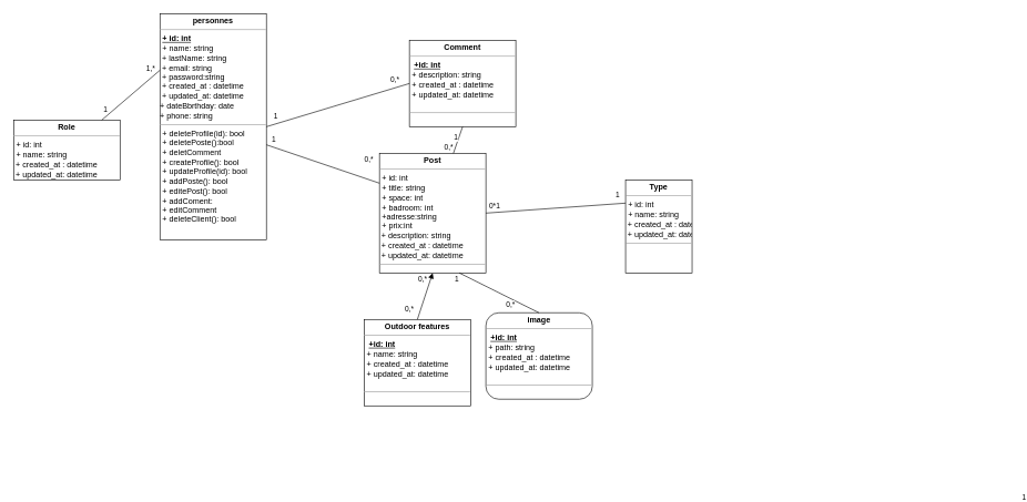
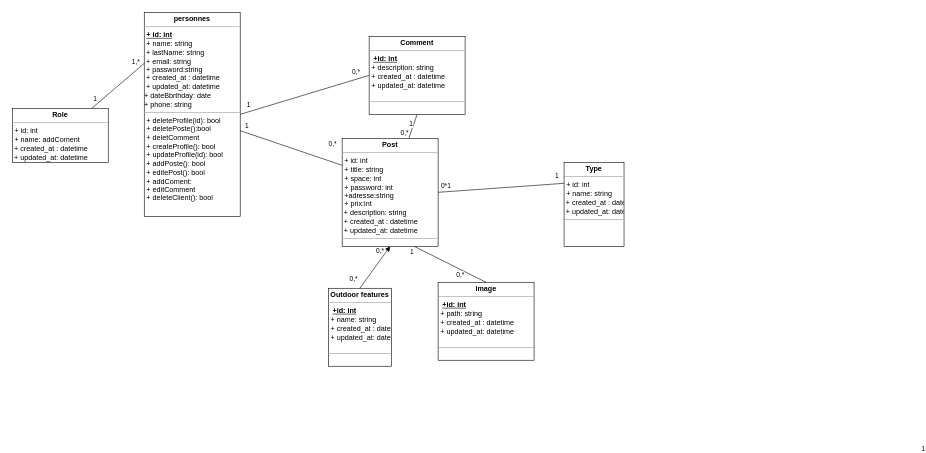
  <mxCell id="0" />
  <mxCell id="1" parent="0" />
- <mxCell id="2" value="&lt;p style=&quot;margin:0px;margin-top:4px;text-align:center;&quot;&gt;&lt;b&gt;Post&lt;/b&gt;&lt;/p&gt;&lt;hr size=&quot;1&quot;&gt;&lt;p style=&quot;margin:0px;margin-left:4px;&quot;&gt;+ id: int&amp;nbsp;&lt;/p&gt;&lt;p style=&quot;margin:0px;margin-left:4px;&quot;&gt;+ title: string&lt;/p&gt;&lt;p style=&quot;margin:0px;margin-left:4px;&quot;&gt;+ space: int&amp;nbsp;&lt;/p&gt;&lt;p style=&quot;margin:0px;margin-left:4px;&quot;&gt;+ badroom: int&amp;nbsp;&lt;/p&gt;&lt;p style=&quot;margin:0px;margin-left:4px;&quot;&gt;+adresse:string&lt;/p&gt;&lt;p style=&quot;margin:0px;margin-left:4px;&quot;&gt;+ prix:int&amp;nbsp;&lt;/p&gt;&amp;nbsp;+ description: string&lt;br&gt;&amp;nbsp;+ created_at : datetime&lt;br style=&quot;border-color: var(--border-color);&quot;&gt;&amp;nbsp;+ updated_at: datetime&lt;br&gt;&lt;hr size=&quot;1&quot;&gt;&lt;p style=&quot;margin:0px;margin-left:4px;&quot;&gt;&lt;br&gt;&lt;/p&gt;" style="verticalAlign=top;align=left;overflow=fill;fontSize=12;fontFamily=Helvetica;html=1;" parent="1" vertex="1"><mxGeometry x="570" y="230" width="160" height="180" as="geometry" /></mxCell>
+ <mxCell id="2" value="&lt;p style=&quot;margin:0px;margin-top:4px;text-align:center;&quot;&gt;&lt;b&gt;Post&lt;/b&gt;&lt;/p&gt;&lt;hr size=&quot;1&quot;&gt;&lt;p style=&quot;margin:0px;margin-left:4px;&quot;&gt;+ id: int&amp;nbsp;&lt;/p&gt;&lt;p style=&quot;margin:0px;margin-left:4px;&quot;&gt;+ title: string&lt;/p&gt;&lt;p style=&quot;margin:0px;margin-left:4px;&quot;&gt;+ space: int&amp;nbsp;&lt;/p&gt;&lt;p style=&quot;margin:0px;margin-left:4px;&quot;&gt;+ password: int&amp;nbsp;&lt;/p&gt;&lt;p style=&quot;margin:0px;margin-left:4px;&quot;&gt;+adresse:string&lt;/p&gt;&lt;p style=&quot;margin:0px;margin-left:4px;&quot;&gt;+ prix:int&amp;nbsp;&lt;/p&gt;&amp;nbsp;+ description: string&lt;br&gt;&amp;nbsp;+ created_at : datetime&lt;br style=&quot;border-color: var(--border-color);&quot;&gt;&amp;nbsp;+ updated_at: datetime&lt;br&gt;&lt;hr size=&quot;1&quot;&gt;&lt;p style=&quot;margin:0px;margin-left:4px;&quot;&gt;&lt;br&gt;&lt;/p&gt;" style="verticalAlign=top;align=left;overflow=fill;fontSize=12;fontFamily=Helvetica;html=1;" parent="1" vertex="1"><mxGeometry x="570" y="230" width="160" height="180" as="geometry" /></mxCell>
  <mxCell id="3" value="&lt;p style=&quot;margin:0px;margin-top:4px;text-align:center;&quot;&gt;&lt;b&gt;personnes&lt;/b&gt;&lt;/p&gt;&lt;hr size=&quot;1&quot;&gt;&lt;p style=&quot;margin:0px;margin-left:4px;&quot;&gt;&lt;u&gt;&lt;b&gt;+ id: int&lt;/b&gt;&lt;/u&gt;&lt;/p&gt;&lt;p style=&quot;margin:0px;margin-left:4px;&quot;&gt;+ name: string&lt;/p&gt;&amp;nbsp;+ lastName: string&lt;br&gt;&amp;nbsp;+ email: string&lt;br&gt;&amp;nbsp;+ password:string&amp;nbsp;&lt;br&gt;&amp;nbsp;+ created_at : datetime&lt;br&gt;&amp;nbsp;+ updated_at: datetime&lt;br&gt;+ dateBbrthday: date&lt;br style=&quot;border-color: var(--border-color);&quot;&gt;+ phone: string&lt;br&gt;&lt;hr size=&quot;1&quot;&gt;&lt;p style=&quot;margin:0px;margin-left:4px;&quot;&gt;+ deleteProfile(id): bool&lt;br&gt;&lt;/p&gt;&lt;p style=&quot;margin:0px;margin-left:4px;&quot;&gt;+ deletePoste():bool&lt;/p&gt;&lt;p style=&quot;margin:0px;margin-left:4px;&quot;&gt;+ deletComment&lt;br&gt;&lt;/p&gt;&lt;p style=&quot;border-color: var(--border-color); margin: 0px 0px 0px 4px;&quot;&gt;+ createProfile(): bool&lt;/p&gt;&lt;p style=&quot;border-color: var(--border-color); margin: 0px 0px 0px 4px;&quot;&gt;+ updateProfile(id): bool&lt;/p&gt;&lt;p style=&quot;border-color: var(--border-color); margin: 0px 0px 0px 4px;&quot;&gt;+ addPoste(): bool&lt;/p&gt;&lt;p style=&quot;border-color: var(--border-color); margin: 0px 0px 0px 4px;&quot;&gt;+ editePost(): bool&lt;/p&gt;&lt;p style=&quot;border-color: var(--border-color); margin: 0px 0px 0px 4px;&quot;&gt;+ addComent:&lt;/p&gt;&lt;p style=&quot;border-color: var(--border-color); margin: 0px 0px 0px 4px;&quot;&gt;+ editComment&lt;/p&gt;&lt;p style=&quot;border-color: var(--border-color); margin: 0px 0px 0px 4px;&quot;&gt;+ deleteClient(): bool&lt;br&gt;&lt;/p&gt;" style="verticalAlign=top;align=left;overflow=fill;fontSize=12;fontFamily=Helvetica;html=1;" parent="1" vertex="1"><mxGeometry x="240" y="20" width="160" height="340" as="geometry" /></mxCell>
  <mxCell id="4" value="&lt;p style=&quot;margin:0px;margin-top:4px;text-align:center;&quot;&gt;&lt;b&gt;Comment&lt;/b&gt;&lt;/p&gt;&lt;hr size=&quot;1&quot;&gt;&lt;p style=&quot;margin:0px;margin-left:4px;&quot;&gt;&amp;nbsp;&lt;b&gt;&lt;u&gt;+id: int&lt;/u&gt;&lt;/b&gt;&lt;/p&gt;&lt;p style=&quot;margin:0px;margin-left:4px;&quot;&gt;+ description: string&lt;/p&gt;&lt;p style=&quot;margin:0px;margin-left:4px;&quot;&gt;&lt;span style=&quot;background-color: initial;&quot;&gt;+ created_at : datetime&lt;/span&gt;&lt;/p&gt;&lt;p style=&quot;margin:0px;margin-left:4px;&quot;&gt;+ updated_at: datetime&lt;br&gt;&lt;/p&gt;&amp;nbsp;&amp;nbsp;&lt;br&gt;&lt;hr size=&quot;1&quot;&gt;&lt;p style=&quot;margin:0px;margin-left:4px;&quot;&gt;&lt;br&gt;&lt;/p&gt;" style="verticalAlign=top;align=left;overflow=fill;fontSize=12;fontFamily=Helvetica;html=1;" parent="1" vertex="1"><mxGeometry x="615" y="60" width="160" height="130" as="geometry" /></mxCell>
  <mxCell id="5" value="" style="endArrow=none;html=1;rounded=0;entryX=0;entryY=0.25;entryDx=0;entryDy=0;" parent="1" source="3" target="2" edge="1"><mxGeometry width="50" height="50" relative="1" as="geometry"><mxPoint x="520" y="150" as="sourcePoint" /><mxPoint x="590" y="100" as="targetPoint" /></mxGeometry></mxCell>
  <mxCell id="6" value="1" style="edgeLabel;html=1;align=center;verticalAlign=middle;resizable=0;points=[];" parent="5" vertex="1" connectable="0"><mxGeometry x="-0.875" relative="1" as="geometry"><mxPoint y="-11" as="offset" /></mxGeometry></mxCell>
  <mxCell id="7" value="0,*" style="edgeLabel;html=1;align=center;verticalAlign=middle;resizable=0;points=[];" parent="5" vertex="1" connectable="0"><mxGeometry x="0.856" y="3" relative="1" as="geometry"><mxPoint x="-6" y="-30" as="offset" /></mxGeometry></mxCell>
  <mxCell id="8" value="" style="endArrow=none;html=1;rounded=0;exitX=1;exitY=0.5;exitDx=0;exitDy=0;entryX=0;entryY=0.5;entryDx=0;entryDy=0;" parent="1" source="3" target="4" edge="1"><mxGeometry width="50" height="50" relative="1" as="geometry"><mxPoint x="530" y="40" as="sourcePoint" /><mxPoint x="650" y="102" as="targetPoint" /></mxGeometry></mxCell>
  <mxCell id="9" value="1" style="edgeLabel;html=1;align=center;verticalAlign=middle;resizable=0;points=[];" parent="8" vertex="1" connectable="0"><mxGeometry x="-0.875" relative="1" as="geometry"><mxPoint y="-11" as="offset" /></mxGeometry></mxCell>
  <mxCell id="10" value="0,*" style="edgeLabel;html=1;align=center;verticalAlign=middle;resizable=0;points=[];" parent="8" vertex="1" connectable="0"><mxGeometry x="0.856" y="3" relative="1" as="geometry"><mxPoint x="-6" y="-7" as="offset" /></mxGeometry></mxCell>
  <mxCell id="11" value="" style="endArrow=none;html=1;rounded=0;exitX=0.5;exitY=1;exitDx=0;exitDy=0;" parent="1" source="4" target="2" edge="1"><mxGeometry width="50" height="50" relative="1" as="geometry"><mxPoint x="880" y="200" as="sourcePoint" /><mxPoint x="1150" y="447" as="targetPoint" /></mxGeometry></mxCell>
  <mxCell id="12" value="1" style="edgeLabel;html=1;align=center;verticalAlign=middle;resizable=0;points=[];" parent="11" vertex="1" connectable="0"><mxGeometry x="-0.875" relative="1" as="geometry"><mxPoint x="-10" y="13" as="offset" /></mxGeometry></mxCell>
  <mxCell id="13" value="0,*" style="edgeLabel;html=1;align=center;verticalAlign=middle;resizable=0;points=[];" parent="11" vertex="1" connectable="0"><mxGeometry x="0.856" y="3" relative="1" as="geometry"><mxPoint x="-12" y="-7" as="offset" /></mxGeometry></mxCell>
  <mxCell id="14" value="&lt;p style=&quot;margin:0px;margin-top:4px;text-align:center;&quot;&gt;&lt;b&gt;Type&lt;/b&gt;&lt;/p&gt;&lt;hr size=&quot;1&quot;&gt;&lt;p style=&quot;margin:0px;margin-left:4px;&quot;&gt;+ id: int&amp;nbsp;&lt;/p&gt;&lt;p style=&quot;margin:0px;margin-left:4px;&quot;&gt;+ name: string&lt;/p&gt;&amp;nbsp;+ created_at : datetime&lt;br style=&quot;border-color: var(--border-color);&quot;&gt;&amp;nbsp;+ updated_at: datetime&lt;br&gt;&lt;hr size=&quot;1&quot;&gt;&lt;p style=&quot;margin:0px;margin-left:4px;&quot;&gt;&lt;br&gt;&lt;/p&gt;" style="verticalAlign=top;align=left;overflow=fill;fontSize=12;fontFamily=Helvetica;html=1;" parent="1" vertex="1"><mxGeometry x="940" y="270" width="100" height="140" as="geometry" /></mxCell>
  <mxCell id="15" value="" style="endArrow=none;html=1;rounded=0;exitX=1;exitY=0.5;exitDx=0;exitDy=0;entryX=0;entryY=0.25;entryDx=0;entryDy=0;" parent="1" source="2" target="14" edge="1"><mxGeometry width="50" height="50" relative="1" as="geometry"><mxPoint x="870" y="260" as="sourcePoint" /><mxPoint x="1090" y="437" as="targetPoint" /></mxGeometry></mxCell>
  <mxCell id="16" value="0*1" style="edgeLabel;html=1;align=center;verticalAlign=middle;resizable=0;points=[];" parent="15" vertex="1" connectable="0"><mxGeometry x="-0.875" relative="1" as="geometry"><mxPoint y="-11" as="offset" /></mxGeometry></mxCell>
  <mxCell id="17" value="1" style="edgeLabel;html=1;align=center;verticalAlign=middle;resizable=0;points=[];" parent="15" vertex="1" connectable="0"><mxGeometry x="0.856" y="3" relative="1" as="geometry"><mxPoint x="614" y="443" as="offset" /></mxGeometry></mxCell>
  <mxCell id="18" value="1&lt;br&gt;" style="edgeLabel;html=1;align=center;verticalAlign=middle;resizable=0;points=[];" parent="15" vertex="1" connectable="0"><mxGeometry x="0.873" y="2" relative="1" as="geometry"><mxPoint x="1" y="-12" as="offset" /></mxGeometry></mxCell>
- <mxCell id="19" value="&lt;p style=&quot;margin:0px;margin-top:4px;text-align:center;&quot;&gt;&lt;/p&gt;&lt;b&gt;&lt;div style=&quot;text-align: center;&quot;&gt;&lt;b style=&quot;background-color: initial;&quot;&gt;Outdoor features&lt;/b&gt;&lt;/div&gt;&lt;/b&gt;&lt;hr style=&quot;text-align: center;&quot; size=&quot;1&quot;&gt;&lt;p style=&quot;margin:0px;margin-left:4px;&quot;&gt;&amp;nbsp;&lt;b&gt;&lt;u&gt;+id: int&lt;/u&gt;&lt;/b&gt;&lt;/p&gt;&lt;p style=&quot;margin:0px;margin-left:4px;&quot;&gt;+ name: string&lt;/p&gt;&lt;p style=&quot;margin:0px;margin-left:4px;&quot;&gt;&lt;span style=&quot;background-color: initial;&quot;&gt;+ created_at : datetime&lt;/span&gt;&lt;/p&gt;&lt;p style=&quot;margin:0px;margin-left:4px;&quot;&gt;+ updated_at: datetime&lt;br&gt;&lt;/p&gt;&amp;nbsp;&amp;nbsp;&lt;br&gt;&lt;hr size=&quot;1&quot;&gt;&lt;p style=&quot;margin:0px;margin-left:4px;&quot;&gt;&lt;br&gt;&lt;/p&gt;" style="verticalAlign=top;align=left;overflow=fill;fontSize=12;fontFamily=Helvetica;html=1;" parent="1" vertex="1"><mxGeometry x="547" y="480" width="160" height="130" as="geometry" /></mxCell>
+ <mxCell id="19" value="&lt;p style=&quot;margin:0px;margin-top:4px;text-align:center;&quot;&gt;&lt;/p&gt;&lt;b&gt;&lt;div style=&quot;text-align: center;&quot;&gt;&lt;b style=&quot;background-color: initial;&quot;&gt;Outdoor features&lt;/b&gt;&lt;/div&gt;&lt;/b&gt;&lt;hr style=&quot;text-align: center;&quot; size=&quot;1&quot;&gt;&lt;p style=&quot;margin:0px;margin-left:4px;&quot;&gt;&amp;nbsp;&lt;b&gt;&lt;u&gt;+id: int&lt;/u&gt;&lt;/b&gt;&lt;/p&gt;&lt;p style=&quot;margin:0px;margin-left:4px;&quot;&gt;+ name: string&lt;/p&gt;&lt;p style=&quot;margin:0px;margin-left:4px;&quot;&gt;&lt;span style=&quot;background-color: initial;&quot;&gt;+ created_at : datetime&lt;/span&gt;&lt;/p&gt;&lt;p style=&quot;margin:0px;margin-left:4px;&quot;&gt;+ updated_at: datetime&lt;br&gt;&lt;/p&gt;&amp;nbsp;&amp;nbsp;&lt;br&gt;&lt;hr size=&quot;1&quot;&gt;&lt;p style=&quot;margin:0px;margin-left:4px;&quot;&gt;&lt;br&gt;&lt;/p&gt;" style="verticalAlign=top;align=left;overflow=fill;fontSize=12;fontFamily=Helvetica;html=1;" parent="1" vertex="1"><mxGeometry x="547" y="480" width="105" height="130" as="geometry" /></mxCell>
  <mxCell id="20" value="" style="endArrow=block;html=1;rounded=0;exitX=0.5;exitY=0;exitDx=0;exitDy=0;entryX=0.5;entryY=1;entryDx=0;entryDy=0;" parent="1" source="19" target="2" edge="1"><mxGeometry width="50" height="50" relative="1" as="geometry"><mxPoint x="592" y="483" as="sourcePoint" /><mxPoint x="707" y="430" as="targetPoint" /></mxGeometry></mxCell>
  <mxCell id="21" value="0,*" style="edgeLabel;html=1;align=center;verticalAlign=middle;resizable=0;points=[];" parent="20" vertex="1" connectable="0"><mxGeometry x="-0.875" relative="1" as="geometry"><mxPoint x="-14" y="-11" as="offset" /></mxGeometry></mxCell>
  <mxCell id="22" value="0,*" style="edgeLabel;html=1;align=center;verticalAlign=middle;resizable=0;points=[];" parent="20" vertex="1" connectable="0"><mxGeometry x="0.856" y="3" relative="1" as="geometry"><mxPoint x="-11" y="4" as="offset" /></mxGeometry></mxCell>
- <mxCell id="23" value="&lt;p style=&quot;margin:0px;margin-top:4px;text-align:center;&quot;&gt;&lt;/p&gt;&lt;b&gt;&lt;div style=&quot;text-align: center;&quot;&gt;image&lt;/div&gt;&lt;/b&gt;&lt;hr style=&quot;text-align: center;&quot; size=&quot;1&quot;&gt;&lt;p style=&quot;margin:0px;margin-left:4px;&quot;&gt;&amp;nbsp;&lt;b&gt;&lt;u&gt;+id: int&lt;/u&gt;&lt;/b&gt;&lt;/p&gt;&lt;p style=&quot;margin:0px;margin-left:4px;&quot;&gt;+ path: string&lt;/p&gt;&lt;p style=&quot;margin:0px;margin-left:4px;&quot;&gt;&lt;span style=&quot;background-color: initial;&quot;&gt;+ created_at : datetime&lt;/span&gt;&lt;/p&gt;&lt;p style=&quot;margin:0px;margin-left:4px;&quot;&gt;+ updated_at: datetime&lt;br&gt;&lt;/p&gt;&amp;nbsp;&amp;nbsp;&lt;br&gt;&lt;hr size=&quot;1&quot;&gt;&lt;p style=&quot;margin:0px;margin-left:4px;&quot;&gt;&lt;br&gt;&lt;/p&gt;" style="verticalAlign=top;align=left;overflow=fill;fontSize=12;fontFamily=Helvetica;html=1;rounded=1;" parent="1" vertex="1"><mxGeometry x="730" y="470" width="160" height="130" as="geometry" /></mxCell>
+ <mxCell id="23" value="&lt;p style=&quot;margin:0px;margin-top:4px;text-align:center;&quot;&gt;&lt;/p&gt;&lt;b&gt;&lt;div style=&quot;text-align: center;&quot;&gt;image&lt;/div&gt;&lt;/b&gt;&lt;hr style=&quot;text-align: center;&quot; size=&quot;1&quot;&gt;&lt;p style=&quot;margin:0px;margin-left:4px;&quot;&gt;&amp;nbsp;&lt;b&gt;&lt;u&gt;+id: int&lt;/u&gt;&lt;/b&gt;&lt;/p&gt;&lt;p style=&quot;margin:0px;margin-left:4px;&quot;&gt;+ path: string&lt;/p&gt;&lt;p style=&quot;margin:0px;margin-left:4px;&quot;&gt;&lt;span style=&quot;background-color: initial;&quot;&gt;+ created_at : datetime&lt;/span&gt;&lt;/p&gt;&lt;p style=&quot;margin:0px;margin-left:4px;&quot;&gt;+ updated_at: datetime&lt;br&gt;&lt;/p&gt;&amp;nbsp;&amp;nbsp;&lt;br&gt;&lt;hr size=&quot;1&quot;&gt;&lt;p style=&quot;margin:0px;margin-left:4px;&quot;&gt;&lt;br&gt;&lt;/p&gt;" style="verticalAlign=top;align=left;overflow=fill;fontSize=12;fontFamily=Helvetica;html=1;" parent="1" vertex="1"><mxGeometry x="730" y="470" width="160" height="130" as="geometry" /></mxCell>
  <mxCell id="24" value="" style="endArrow=none;html=1;rounded=0;exitX=0.5;exitY=0;exitDx=0;exitDy=0;entryX=0.75;entryY=1;entryDx=0;entryDy=0;" parent="1" source="23" target="2" edge="1"><mxGeometry width="50" height="50" relative="1" as="geometry"><mxPoint x="550" y="580" as="sourcePoint" /><mxPoint x="631" y="380" as="targetPoint" /></mxGeometry></mxCell>
  <mxCell id="25" value="0,*" style="edgeLabel;html=1;align=center;verticalAlign=middle;resizable=0;points=[];" parent="24" vertex="1" connectable="0"><mxGeometry x="-0.875" relative="1" as="geometry"><mxPoint x="-36" y="-9" as="offset" /></mxGeometry></mxCell>
  <mxCell id="26" value="1" style="edgeLabel;html=1;align=center;verticalAlign=middle;resizable=0;points=[];" parent="24" vertex="1" connectable="0"><mxGeometry x="0.856" y="3" relative="1" as="geometry"><mxPoint x="-11" y="3" as="offset" /></mxGeometry></mxCell>
- <mxCell id="27" value="&lt;p style=&quot;margin:0px;margin-top:4px;text-align:center;&quot;&gt;&lt;b&gt;Role&lt;/b&gt;&lt;/p&gt;&lt;hr size=&quot;1&quot;&gt;&lt;p style=&quot;margin:0px;margin-left:4px;&quot;&gt;+ id: int&amp;nbsp;&lt;/p&gt;&lt;p style=&quot;margin:0px;margin-left:4px;&quot;&gt;+ name: string&lt;/p&gt;&amp;nbsp;+ created_at : datetime&lt;br style=&quot;border-color: var(--border-color);&quot;&gt;&amp;nbsp;+ updated_at: datetime&lt;br&gt;&lt;hr size=&quot;1&quot;&gt;&lt;p style=&quot;margin:0px;margin-left:4px;&quot;&gt;&lt;br&gt;&lt;/p&gt;" style="verticalAlign=top;align=left;overflow=fill;fontSize=12;fontFamily=Helvetica;html=1;" vertex="1" parent="1"><mxGeometry x="20" y="180" width="160" height="90" as="geometry" /></mxCell>
+ <mxCell id="27" value="&lt;p style=&quot;margin:0px;margin-top:4px;text-align:center;&quot;&gt;&lt;b&gt;Role&lt;/b&gt;&lt;/p&gt;&lt;hr size=&quot;1&quot;&gt;&lt;p style=&quot;margin:0px;margin-left:4px;&quot;&gt;+ id: int&amp;nbsp;&lt;/p&gt;&lt;p style=&quot;margin:0px;margin-left:4px;&quot;&gt;+ name: addComent&lt;/p&gt;&amp;nbsp;+ created_at : datetime&lt;br style=&quot;border-color: var(--border-color);&quot;&gt;&amp;nbsp;+ updated_at: datetime&lt;br&gt;&lt;hr size=&quot;1&quot;&gt;&lt;p style=&quot;margin:0px;margin-left:4px;&quot;&gt;&lt;br&gt;&lt;/p&gt;" style="verticalAlign=top;align=left;overflow=fill;fontSize=12;fontFamily=Helvetica;html=1;" vertex="1" parent="1"><mxGeometry x="20" y="180" width="160" height="90" as="geometry" /></mxCell>
  <mxCell id="28" value="" style="endArrow=none;html=1;rounded=0;entryX=0;entryY=0.25;entryDx=0;entryDy=0;" edge="1" parent="1" source="27" target="3"><mxGeometry width="50" height="50" relative="1" as="geometry"><mxPoint x="410" y="200" as="sourcePoint" /><mxPoint x="620" y="115" as="targetPoint" /></mxGeometry></mxCell>
  <mxCell id="29" value="1" style="edgeLabel;html=1;align=center;verticalAlign=middle;resizable=0;points=[];" vertex="1" connectable="0" parent="28"><mxGeometry x="-0.875" relative="1" as="geometry"><mxPoint y="-11" as="offset" /></mxGeometry></mxCell>
  <mxCell id="30" value="1,*" style="edgeLabel;html=1;align=center;verticalAlign=middle;resizable=0;points=[];" vertex="1" connectable="0" parent="28"><mxGeometry x="0.856" y="3" relative="1" as="geometry"><mxPoint x="-6" y="-7" as="offset" /></mxGeometry></mxCell>
